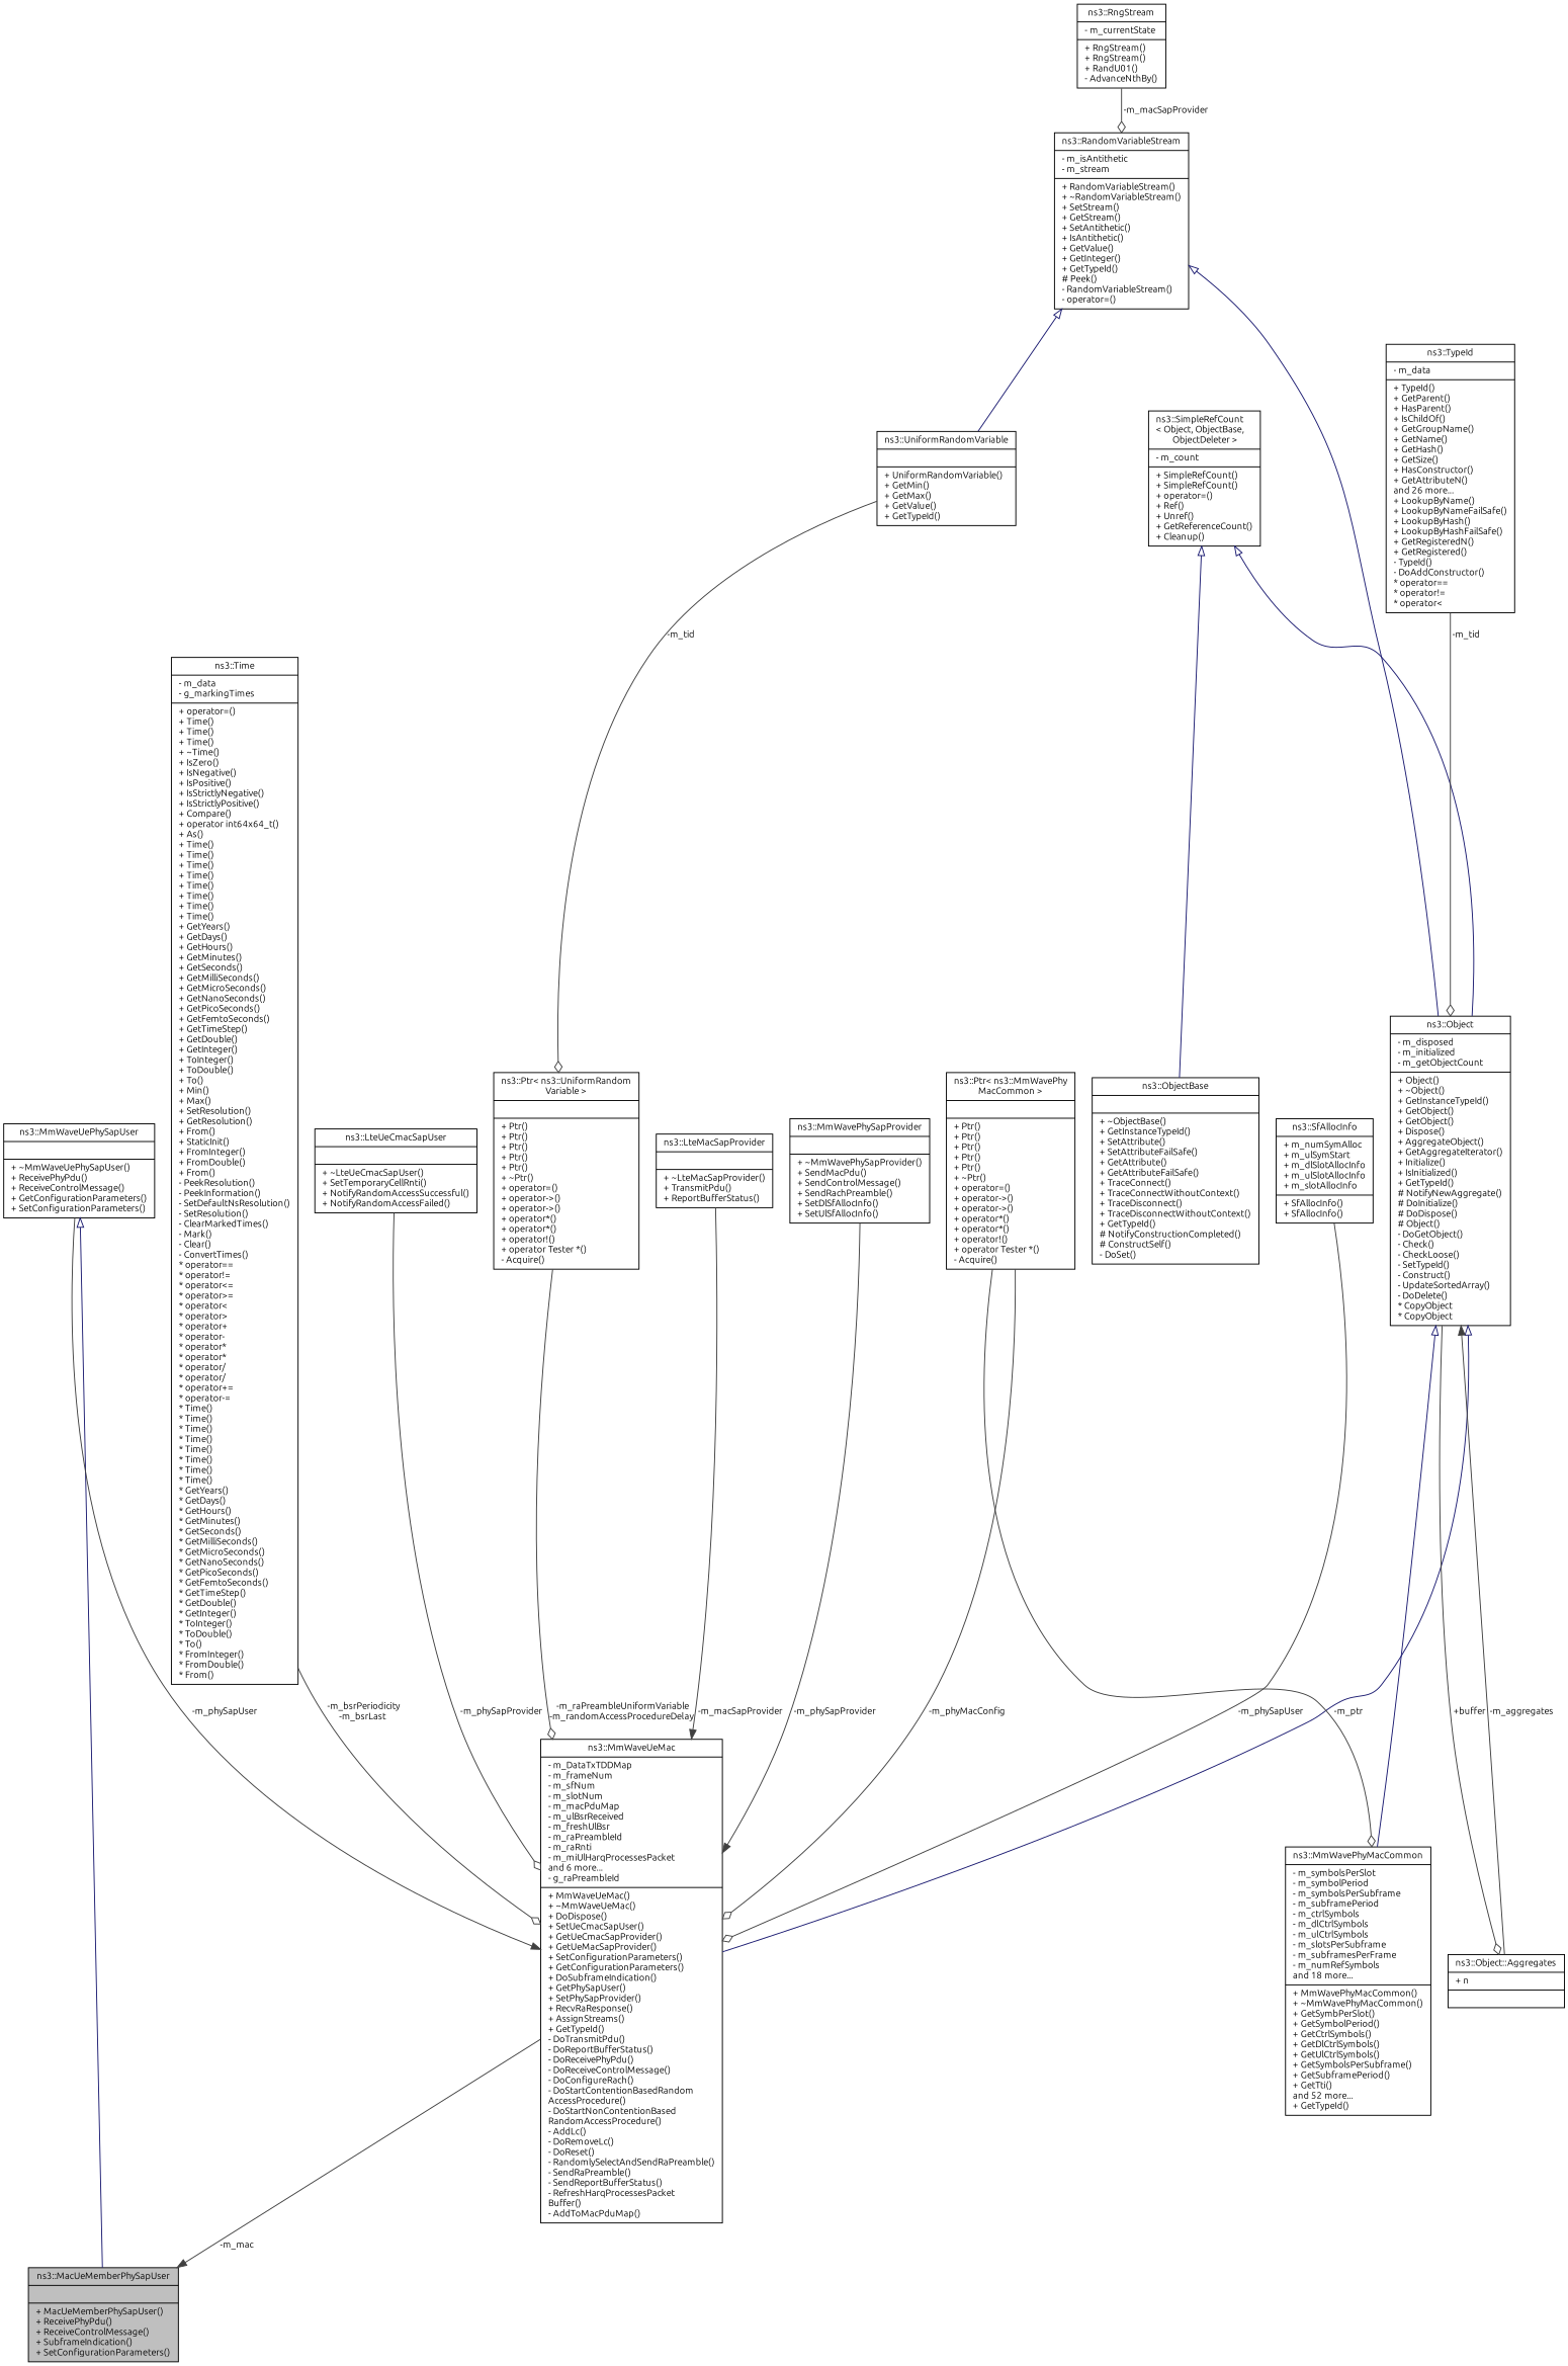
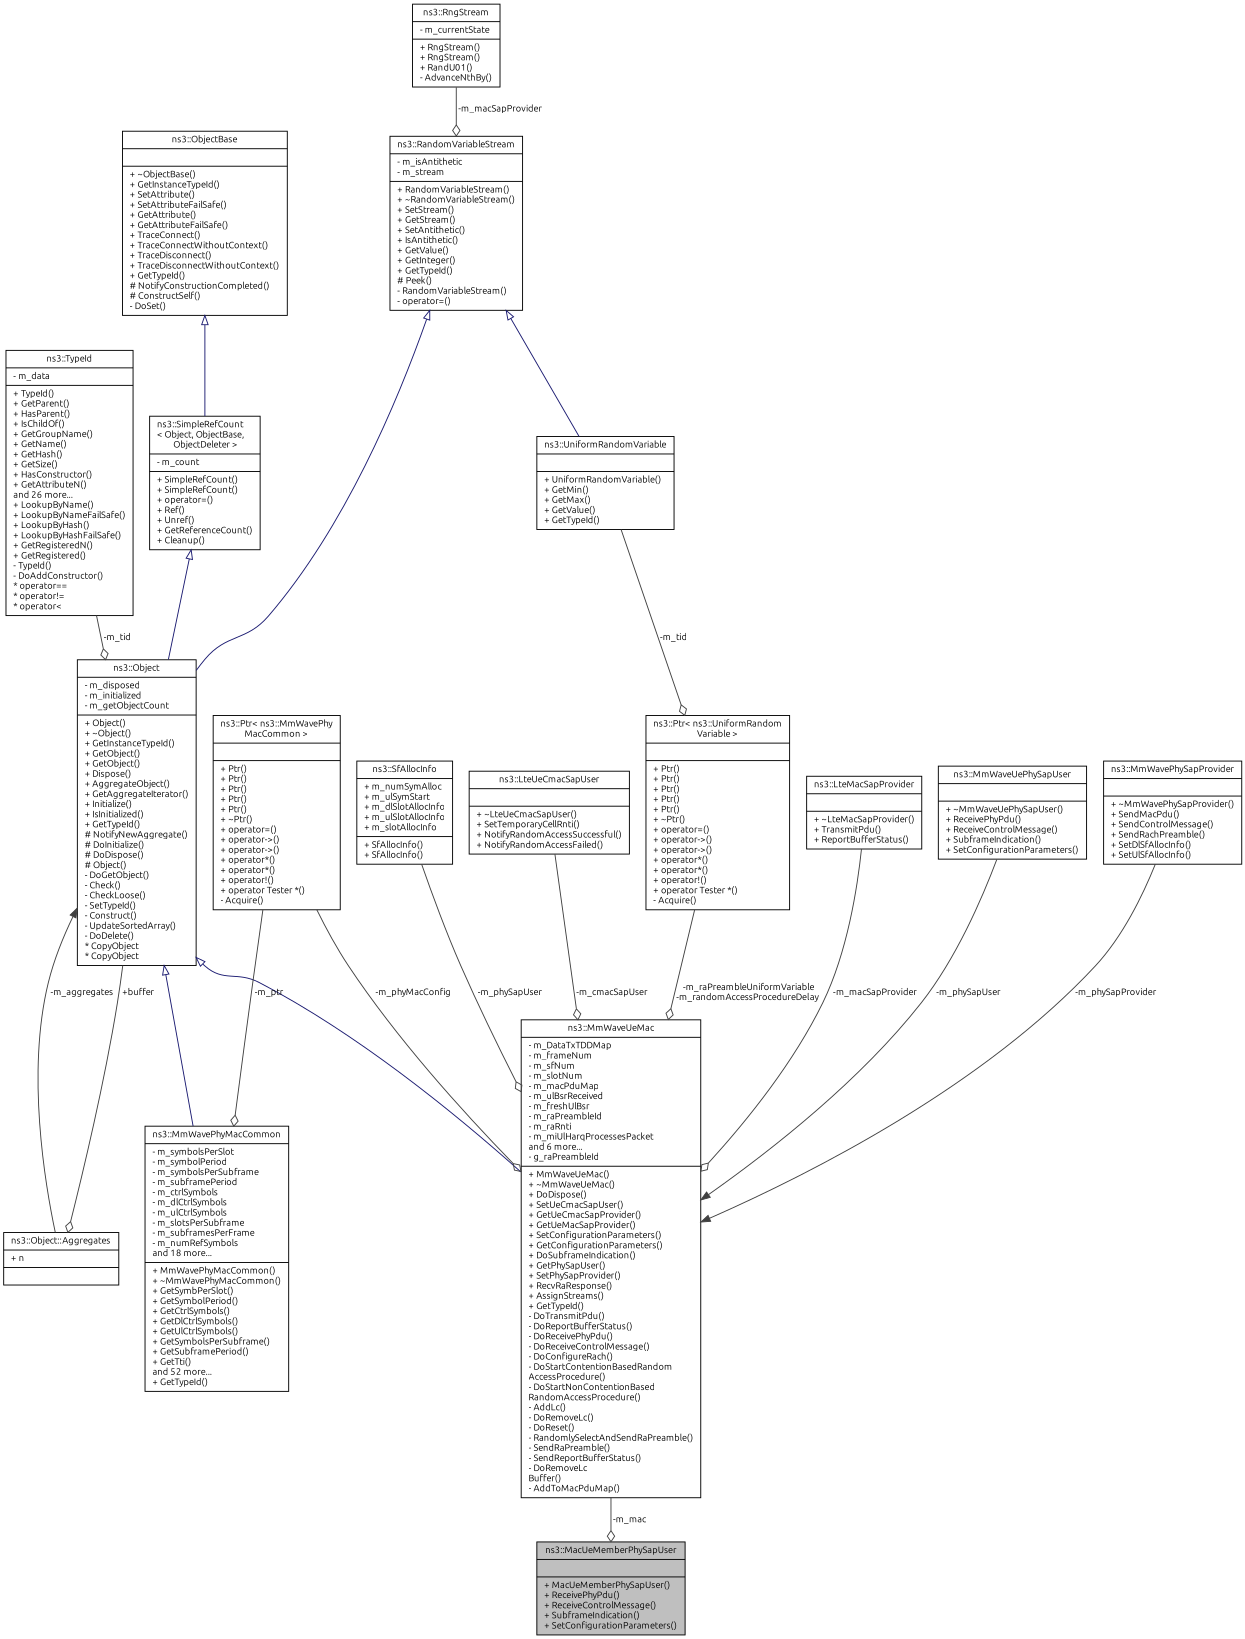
  digraph {
    fontname=Ubuntu
    node [color=black fillcolor=white fontname=Ubuntu fontsize=10 shape=record style=filled]
    edge [color=grey25 fontname=Ubuntu fontsize=10 labelfontname=Helvetica labelfontsize=10 style=solid arrowhead=odiamond]
    n1 [fillcolor=grey75 fontcolor=black height=0.2 label="{ns3::MacUeMemberPhySapUser\n||+ MacUeMemberPhySapUser()\l+ ReceivePhyPdu()\l+ ReceiveControlMessage()\l+ SubframeIndication()\l+ SetConfigurationParameters()\l}" width=0.4]
-   n2 [height=0.2 label="{ns3::MmWaveUePhySapUser\n||+ ~MmWaveUePhySapUser()\l+ ReceivePhyPdu()\l+ ReceiveControlMessage()\l+ GetConfigurationParameters()\l+ SetConfigurationParameters()\l}" width=0.4]
-   n3 [height=0.2 label="{ns3::MmWaveUeMac\n|- m_DataTxTDDMap\l- m_frameNum\l- m_sfNum\l- m_slotNum\l- m_macPduMap\l- m_ulBsrReceived\l- m_freshUlBsr\l- m_raPreambleId\l- m_raRnti\l- m_miUlHarqProcessesPacket\land 6 more...\l- g_raPreambleId\l|+ MmWaveUeMac()\l+ ~MmWaveUeMac()\l+ DoDispose()\l+ SetUeCmacSapUser()\l+ GetUeCmacSapProvider()\l+ GetUeMacSapProvider()\l+ SetConfigurationParameters()\l+ GetConfigurationParameters()\l+ DoSubframeIndication()\l+ GetPhySapUser()\l+ SetPhySapProvider()\l+ RecvRaResponse()\l+ AssignStreams()\l+ GetTypeId()\l- DoTransmitPdu()\l- DoReportBufferStatus()\l- DoReceivePhyPdu()\l- DoReceiveControlMessage()\l- DoConfigureRach()\l- DoStartContentionBasedRandom\lAccessProcedure()\l- DoStartNonContentionBased\lRandomAccessProcedure()\l- AddLc()\l- DoRemoveLc()\l- DoReset()\l- RandomlySelectAndSendRaPreamble()\l- SendRaPreamble()\l- SendReportBufferStatus()\l- RefreshHarqProcessesPacket\lBuffer()\l- AddToMacPduMap()\l}" width=0.4]
+   n2 [height=0.2 label="{ns3::MmWaveUePhySapUser\n||+ ~MmWaveUePhySapUser()\l+ ReceivePhyPdu()\l+ ReceiveControlMessage()\l+ SubframeIndication()\l+ SetConfigurationParameters()\l}" width=0.4]
+   n3 [height=0.2 label="{ns3::MmWaveUeMac\n|- m_DataTxTDDMap\l- m_frameNum\l- m_sfNum\l- m_slotNum\l- m_macPduMap\l- m_ulBsrReceived\l- m_freshUlBsr\l- m_raPreambleId\l- m_raRnti\l- m_miUlHarqProcessesPacket\land 6 more...\l- g_raPreambleId\l|+ MmWaveUeMac()\l+ ~MmWaveUeMac()\l+ DoDispose()\l+ SetUeCmacSapUser()\l+ GetUeCmacSapProvider()\l+ GetUeMacSapProvider()\l+ SetConfigurationParameters()\l+ GetConfigurationParameters()\l+ DoSubframeIndication()\l+ GetPhySapUser()\l+ SetPhySapProvider()\l+ RecvRaResponse()\l+ AssignStreams()\l+ GetTypeId()\l- DoTransmitPdu()\l- DoReportBufferStatus()\l- DoReceivePhyPdu()\l- DoReceiveControlMessage()\l- DoConfigureRach()\l- DoStartContentionBasedRandom\lAccessProcedure()\l- DoStartNonContentionBased\lRandomAccessProcedure()\l- AddLc()\l- DoRemoveLc()\l- DoReset()\l- RandomlySelectAndSendRaPreamble()\l- SendRaPreamble()\l- SendReportBufferStatus()\l- DoRemoveLc\lBuffer()\l- AddToMacPduMap()\l}" width=0.4]
    n4 [height=0.2 label="{ns3::Object\n|- m_disposed\l- m_initialized\l- m_getObjectCount\l|+ Object()\l+ ~Object()\l+ GetInstanceTypeId()\l+ GetObject()\l+ GetObject()\l+ Dispose()\l+ AggregateObject()\l+ GetAggregateIterator()\l+ Initialize()\l+ IsInitialized()\l+ GetTypeId()\l# NotifyNewAggregate()\l# DoInitialize()\l# DoDispose()\l# Object()\l- DoGetObject()\l- Check()\l- CheckLoose()\l- SetTypeId()\l- Construct()\l- UpdateSortedArray()\l- DoDelete()\l* CopyObject\l* CopyObject\l}" width=0.4]
    n5 [height=0.2 label="{ns3::Object::Aggregates\n|+ n\l|}" width=0.4]
    n6 [height=0.2 label="{ns3::MmWavePhyMacCommon\n|- m_symbolsPerSlot\l- m_symbolPeriod\l- m_symbolsPerSubframe\l- m_subframePeriod\l- m_ctrlSymbols\l- m_dlCtrlSymbols\l- m_ulCtrlSymbols\l- m_slotsPerSubframe\l- m_subframesPerFrame\l- m_numRefSymbols\land 18 more...\l|+ MmWavePhyMacCommon()\l+ ~MmWavePhyMacCommon()\l+ GetSymbPerSlot()\l+ GetSymbolPeriod()\l+ GetCtrlSymbols()\l+ GetDlCtrlSymbols()\l+ GetUlCtrlSymbols()\l+ GetSymbolsPerSubframe()\l+ GetSubframePeriod()\l+ GetTti()\land 52 more...\l+ GetTypeId()\l}" width=0.4]
    n7 [height=0.2 label="{ns3::RandomVariableStream\n|- m_isAntithetic\l- m_stream\l|+ RandomVariableStream()\l+ ~RandomVariableStream()\l+ SetStream()\l+ GetStream()\l+ SetAntithetic()\l+ IsAntithetic()\l+ GetValue()\l+ GetInteger()\l+ GetTypeId()\l# Peek()\l- RandomVariableStream()\l- operator=()\l}" width=0.4]
    n8 [height=0.2 label="{ns3::UniformRandomVariable\n||+ UniformRandomVariable()\l+ GetMin()\l+ GetMax()\l+ GetValue()\l+ GetTypeId()\l}" width=0.4]
    n9 [height=0.2 label="{ns3::SimpleRefCount\l\< Object, ObjectBase,\l ObjectDeleter \>\n|- m_count\l|+ SimpleRefCount()\l+ SimpleRefCount()\l+ operator=()\l+ Ref()\l+ Unref()\l+ GetReferenceCount()\l+ Cleanup()\l}" width=0.4]
    n10 [height=0.2 label="{ns3::ObjectBase\n||+ ~ObjectBase()\l+ GetInstanceTypeId()\l+ SetAttribute()\l+ SetAttributeFailSafe()\l+ GetAttribute()\l+ GetAttributeFailSafe()\l+ TraceConnect()\l+ TraceConnectWithoutContext()\l+ TraceDisconnect()\l+ TraceDisconnectWithoutContext()\l+ GetTypeId()\l# NotifyConstructionCompleted()\l# ConstructSelf()\l- DoSet()\l}" width=0.4]
    n11 [height=0.2 label="{ns3::TypeId\n|- m_data\l|+ TypeId()\l+ GetParent()\l+ HasParent()\l+ IsChildOf()\l+ GetGroupName()\l+ GetName()\l+ GetHash()\l+ GetSize()\l+ HasConstructor()\l+ GetAttributeN()\land 26 more...\l+ LookupByName()\l+ LookupByNameFailSafe()\l+ LookupByHash()\l+ LookupByHashFailSafe()\l+ GetRegisteredN()\l+ GetRegistered()\l- TypeId()\l- DoAddConstructor()\l* operator==\l* operator!=\l* operator\<\l}" width=0.4]
-   n12 [height=0.2 label="{ns3::Time\n|- m_data\l- g_markingTimes\l|+ operator=()\l+ Time()\l+ Time()\l+ Time()\l+ ~Time()\l+ IsZero()\l+ IsNegative()\l+ IsPositive()\l+ IsStrictlyNegative()\l+ IsStrictlyPositive()\l+ Compare()\l+ operator int64x64_t()\l+ As()\l+ Time()\l+ Time()\l+ Time()\l+ Time()\l+ Time()\l+ Time()\l+ Time()\l+ Time()\l+ GetYears()\l+ GetDays()\l+ GetHours()\l+ GetMinutes()\l+ GetSeconds()\l+ GetMilliSeconds()\l+ GetMicroSeconds()\l+ GetNanoSeconds()\l+ GetPicoSeconds()\l+ GetFemtoSeconds()\l+ GetTimeStep()\l+ GetDouble()\l+ GetInteger()\l+ ToInteger()\l+ ToDouble()\l+ To()\l+ Min()\l+ Max()\l+ SetResolution()\l+ GetResolution()\l+ From()\l+ StaticInit()\l+ FromInteger()\l+ FromDouble()\l+ From()\l- PeekResolution()\l- PeekInformation()\l- SetDefaultNsResolution()\l- SetResolution()\l- ClearMarkedTimes()\l- Mark()\l- Clear()\l- ConvertTimes()\l* operator==\l* operator!=\l* operator\<=\l* operator\>=\l* operator\<\l* operator\>\l* operator+\l* operator-\l* operator*\l* operator*\l* operator/\l* operator/\l* operator+=\l* operator-=\l* Time()\l* Time()\l* Time()\l* Time()\l* Time()\l* Time()\l* Time()\l* Time()\l* GetYears()\l* GetDays()\l* GetHours()\l* GetMinutes()\l* GetSeconds()\l* GetMilliSeconds()\l* GetMicroSeconds()\l* GetNanoSeconds()\l* GetPicoSeconds()\l* GetFemtoSeconds()\l* GetTimeStep()\l* GetDouble()\l* GetInteger()\l* ToInteger()\l* ToDouble()\l* To()\l* FromInteger()\l* FromDouble()\l* From()\l}" width=0.4]
    n13 [height=0.2 label="{ns3::MmWavePhySapProvider\n||+ ~MmWavePhySapProvider()\l+ SendMacPdu()\l+ SendControlMessage()\l+ SendRachPreamble()\l+ SetDlSfAllocInfo()\l+ SetUlSfAllocInfo()\l}" width=0.4]
    n14 [height=0.2 label="{ns3::Ptr\< ns3::MmWavePhy\lMacCommon \>\n||+ Ptr()\l+ Ptr()\l+ Ptr()\l+ Ptr()\l+ Ptr()\l+ ~Ptr()\l+ operator=()\l+ operator-\>()\l+ operator-\>()\l+ operator*()\l+ operator*()\l+ operator!()\l+ operator Tester *()\l- Acquire()\l}" width=0.4]
    n15 [height=0.2 label="{ns3::SfAllocInfo\n|+ m_numSymAlloc\l+ m_ulSymStart\l+ m_dlSlotAllocInfo\l+ m_ulSlotAllocInfo\l+ m_slotAllocInfo\l|+ SfAllocInfo()\l+ SfAllocInfo()\l}" width=0.4]
    n16 [height=0.2 label="{ns3::Ptr\< ns3::UniformRandom\lVariable \>\n||+ Ptr()\l+ Ptr()\l+ Ptr()\l+ Ptr()\l+ Ptr()\l+ ~Ptr()\l+ operator=()\l+ operator-\>()\l+ operator-\>()\l+ operator*()\l+ operator*()\l+ operator!()\l+ operator Tester *()\l- Acquire()\l}" width=0.4]
    n17 [height=0.2 label="{ns3::RngStream\n|- m_currentState\l|+ RngStream()\l+ RngStream()\l+ RandU01()\l- AdvanceNthBy()\l}" width=0.4]
    n18 [height=0.2 label="{ns3::LteUeCmacSapUser\n||+ ~LteUeCmacSapUser()\l+ SetTemporaryCellRnti()\l+ NotifyRandomAccessSuccessful()\l+ NotifyRandomAccessFailed()\l}" width=0.4]
    n19 [height=0.2 label="{ns3::LteMacSapProvider\n||+ ~LteMacSapProvider()\l+ TransmitPdu()\l+ ReportBufferStatus()\l}" width=0.4]
-   n2 -> n1 [arrowtail=onormal color=midnightblue dir=back arrowhead=""]
    n2 -> n3 [arrowhead=normal label=" -m_phySapUser"]
-   n3 -> n1 [arrowhead=normal label=" -m_mac"]
+   n3 -> n1 [label=" -m_mac"]
    n4 -> n3 [arrowtail=onormal color=midnightblue dir=back arrowhead=""]
    n4 -> n5 [label=" +buffer"]
    n4 -> n6 [arrowtail=onormal color=midnightblue dir=back arrowhead=""]
    n5 -> n4 [arrowhead=normal label=" -m_aggregates"]
    n7 -> n4 [arrowtail=onormal color=midnightblue dir=back arrowhead=""]
    n7 -> n8 [arrowtail=onormal color=midnightblue dir=back arrowhead=""]
    n8 -> n16 [label=" -m_tid"]
    n9 -> n4 [arrowtail=onormal color=midnightblue dir=back arrowhead=""]
-   n9 -> n10 [arrowtail=onormal color=midnightblue dir=back arrowhead=""]
+   n10 -> n9 [arrowtail=onormal color=midnightblue dir=back arrowhead=""]
    n11 -> n4 [label=" -m_tid"]
-   n12 -> n3 [label=" -m_bsrPeriodicity\n-m_bsrLast"]
    n13 -> n3 [arrowhead=normal label=" -m_phySapProvider"]
    n14 -> n3 [label=" -m_phyMacConfig"]
    n14 -> n6 [label=" -m_ptr"]
    n15 -> n3 [label=" -m_phySapUser"]
    n16 -> n3 [label=" -m_raPreambleUniformVariable\n-m_randomAccessProcedureDelay"]
    n17 -> n7 [label=" -m_macSapProvider"]
-   n18 -> n3 [label=" -m_phySapProvider"]
-   n19 -> n3 [arrowhead=normal label=" -m_macSapProvider"]
+   n18 -> n3 [label=" -m_cmacSapUser"]
+   n19 -> n3 [label=" -m_macSapProvider"]
  }
